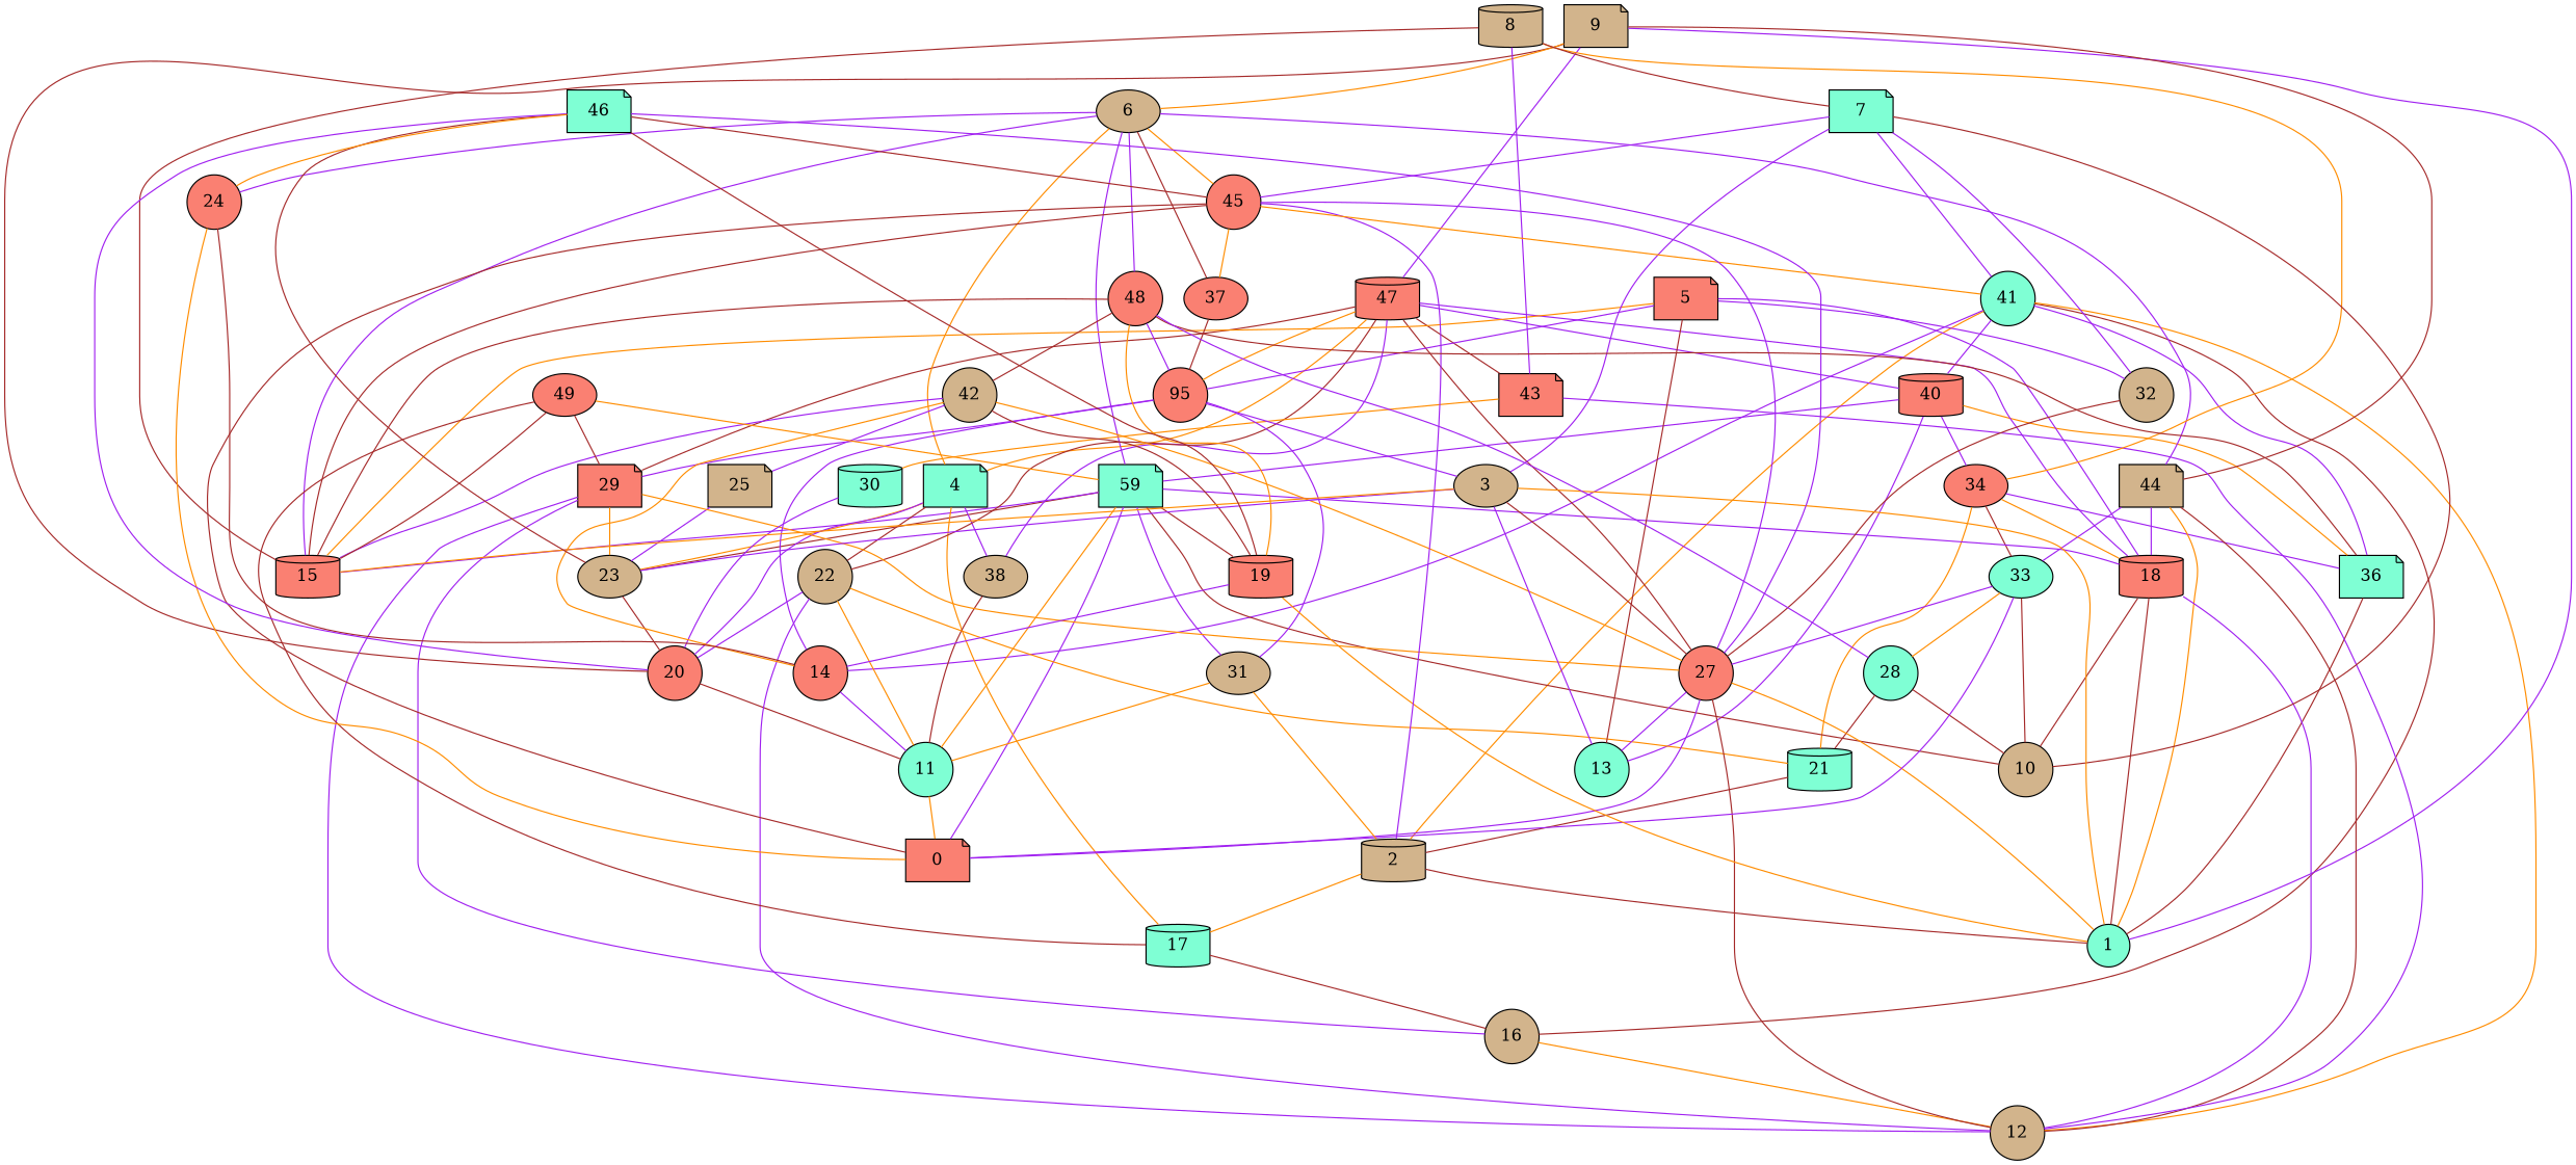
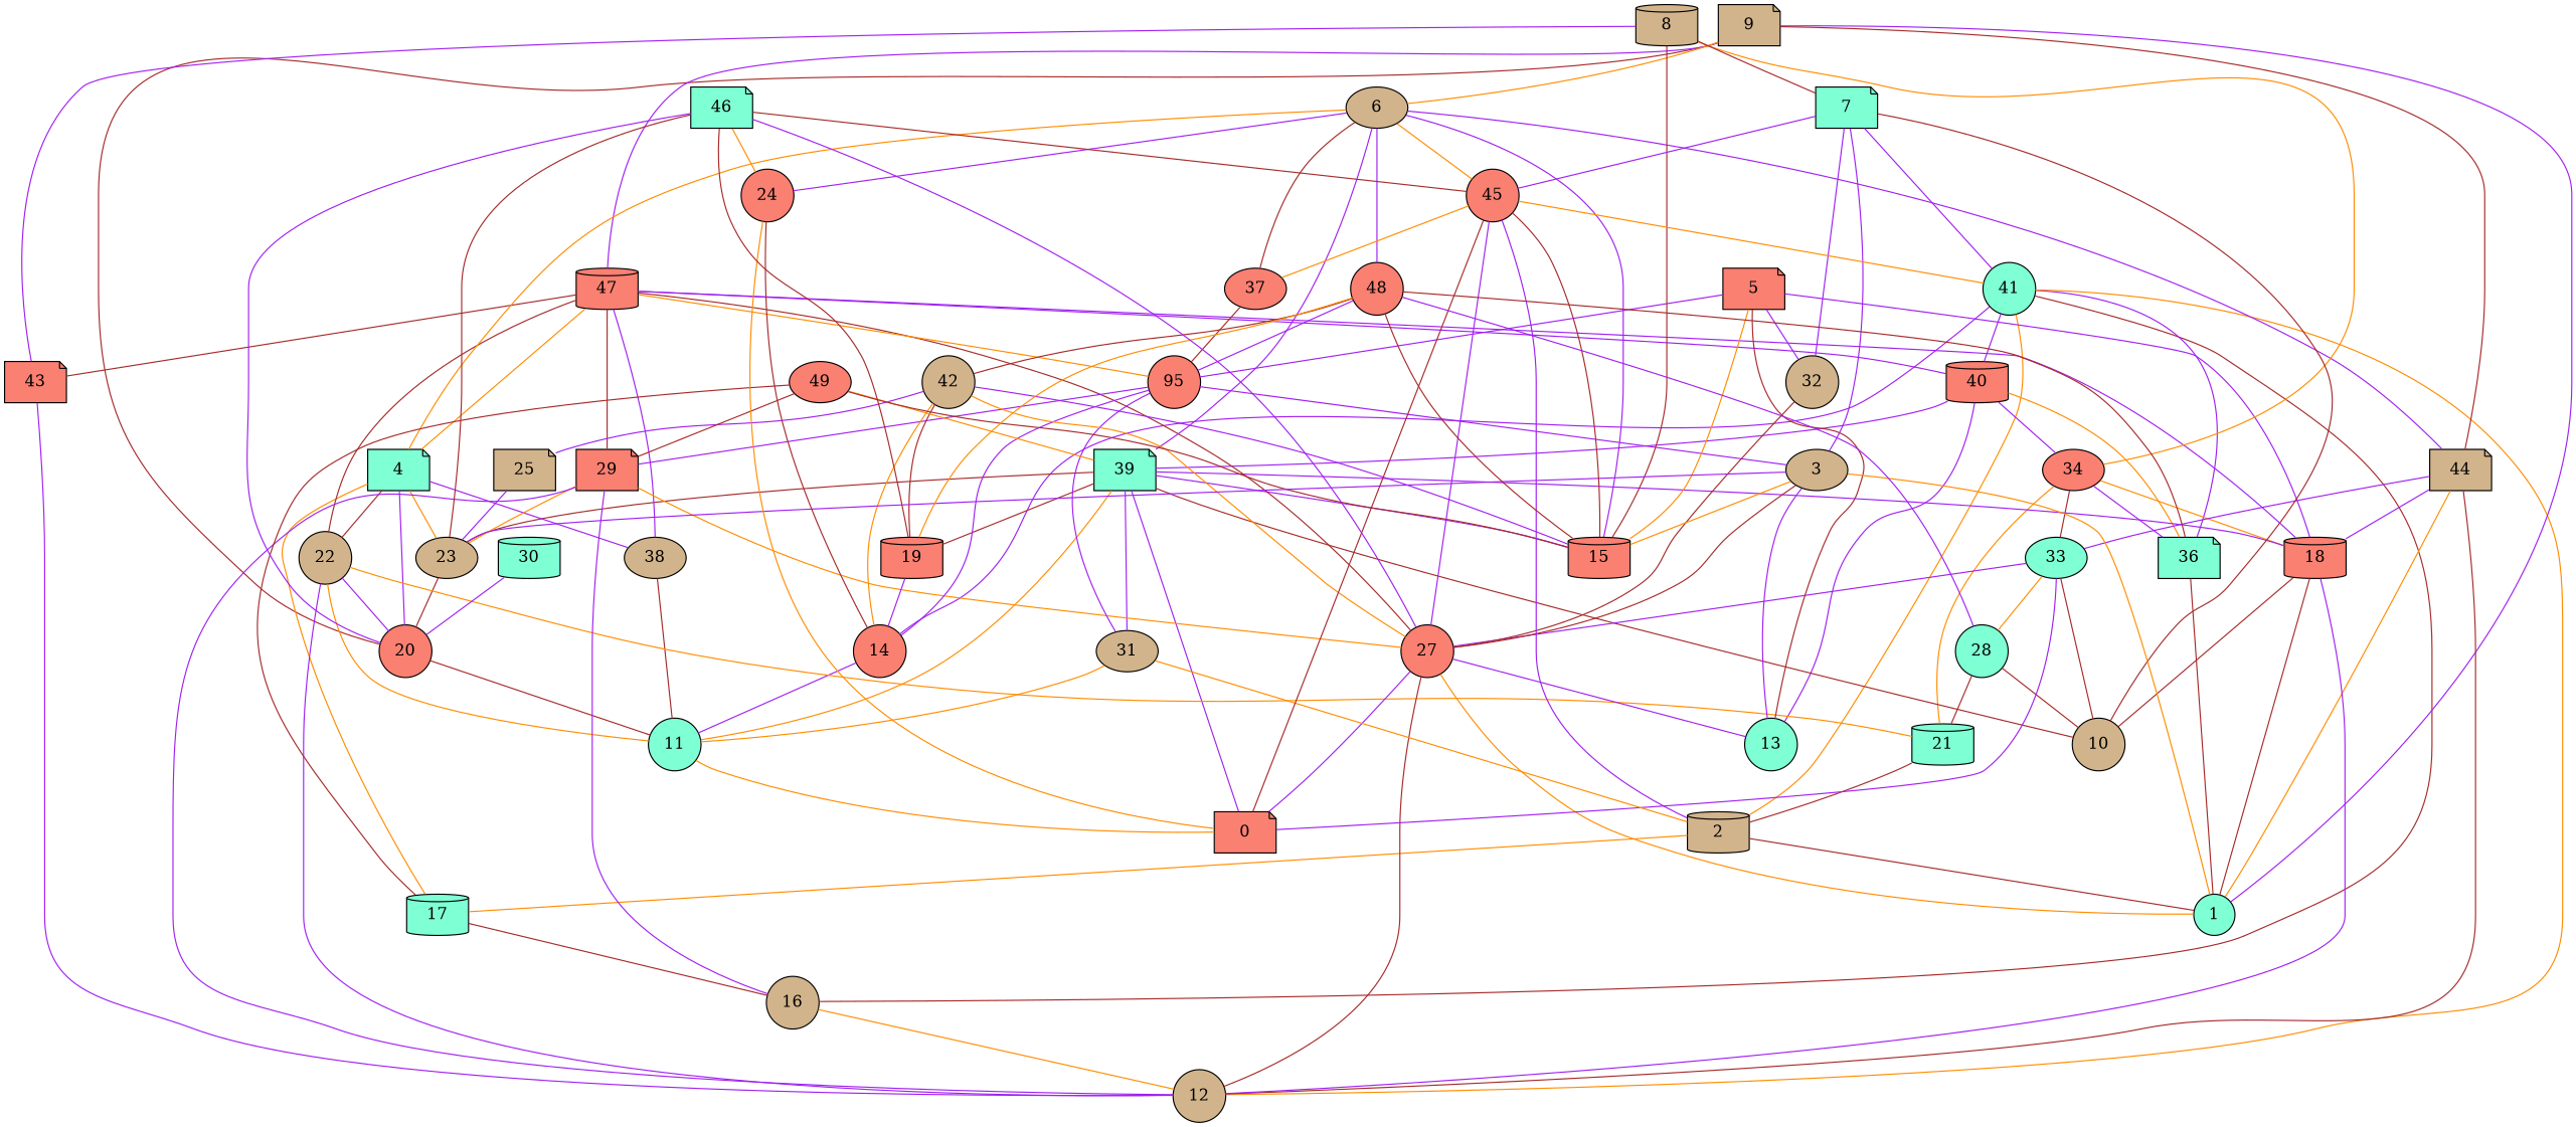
  digraph {
    node [fillcolor=salmon shape=circle style=filled]
    edge [color=purple dir=none]
    25 [fillcolor=tan shape=note]
    23 [fillcolor=tan shape=ellipse]
    20
    2 [fillcolor=tan shape=cylinder]
    17 [fillcolor=aquamarine shape=cylinder]
    1 [fillcolor=aquamarine]
    16 [fillcolor=tan]
    21 [fillcolor=aquamarine shape=cylinder]
    41 [fillcolor=aquamarine]
    36 [fillcolor=aquamarine shape=note]
    12 [fillcolor=tan]
    40 [shape=cylinder]
    14
    34 [shape=ellipse]
    13 [fillcolor=aquamarine]
-   39 [fillcolor=aquamarine shape=note label=59]
+   39 [fillcolor=aquamarine shape=note]
    11 [fillcolor=aquamarine]
    28 [fillcolor=aquamarine]
    10 [fillcolor=tan]
    9 [fillcolor=tan shape=note]
    4 [fillcolor=aquamarine shape=note]
    47 [shape=cylinder]
    6 [fillcolor=tan shape=ellipse]
    44 [fillcolor=tan shape=note]
    38 [fillcolor=tan shape=ellipse]
    22 [fillcolor=tan]
    18 [shape=cylinder]
    43 [shape=note]
    29 [shape=note]
    27
    n31 [label=95]
    33 [fillcolor=aquamarine shape=ellipse]
    5 [shape=note]
    32 [fillcolor=tan]
    15 [shape=cylinder]
    8 [fillcolor=tan shape=cylinder]
    7 [fillcolor=aquamarine shape=note]
    30 [fillcolor=aquamarine shape=cylinder]
    42 [fillcolor=tan]
    19 [shape=cylinder]
    49 [shape=ellipse]
    0 [shape=note]
    31 [fillcolor=tan shape=ellipse]
    3 [fillcolor=tan shape=ellipse]
    45
    37 [shape=ellipse]
    24
    48
    46 [fillcolor=aquamarine shape=note]
    subgraph sub_1 {
      25
      23
      20
      2
      17
      1
      16
      21
      41
      36
      12
      40
      14
      34
      13
      39
      11
      28
      10
      9
      4
      47
      6
      44
      38
      22
      18
      43
      29
      27
      n31
      33
      5
      32
      15
      8
      7
      30
      42
      19
      49
      0
      31
      3
      45
      37
      24
      48
      46
    }
    25 -> 23
    23 -> 20 [color=brown]
    20 -> 11 [color=brown]
    2 -> 17 [color=darkorange]
    2 -> 1 [color=brown]
    17 -> 16 [color=brown]
    16 -> 12 [color=darkorange]
    21 -> 2 [color=brown]
    41 -> 2 [color=darkorange]
    41 -> 16 [color=brown]
    41 -> 36
    41 -> 12 [color=darkorange]
    41 -> 40
    41 -> 14
    36 -> 1 [color=brown]
    40 -> 36 [color=darkorange]
    40 -> 34
    40 -> 13
    40 -> 39
    14 -> 11
    34 -> 21 [color=darkorange]
    34 -> 36
    34 -> 18 [color=darkorange]
    34 -> 33 [color=brown]
    39 -> 23 [color=brown]
    39 -> 11 [color=darkorange]
    39 -> 10 [color=brown]
    39 -> 18
    39 -> 15
    39 -> 19 [color=brown]
    39 -> 0
    39 -> 31
    11 -> 0 [color=darkorange]
    28 -> 21 [color=brown]
    28 -> 10 [color=brown]
    9 -> 20 [color=brown]
    9 -> 1
    9 -> 47
    9 -> 6 [color=darkorange]
    9 -> 44 [color=brown]
    4 -> 23 [color=darkorange]
    4 -> 20
    4 -> 17 [color=darkorange]
    4 -> 38
    4 -> 22 [color=brown]
    47 -> 40
    47 -> 4 [color=darkorange]
    47 -> 38
    47 -> 22 [color=brown]
    47 -> 18
    47 -> 43 [color=brown]
    47 -> 29 [color=brown]
    47 -> 27 [color=brown]
    47 -> n31 [color=darkorange]
    6 -> 39
    6 -> 4 [color=darkorange]
    6 -> 44
    6 -> 15
    6 -> 45 [color=darkorange]
    6 -> 37 [color=brown]
    6 -> 24
    6 -> 48
    44 -> 1 [color=darkorange]
    44 -> 12 [color=brown]
    44 -> 18
    44 -> 33
    38 -> 11 [color=brown]
    22 -> 20
    22 -> 21 [color=darkorange]
    22 -> 12
    22 -> 11 [color=darkorange]
    18 -> 1 [color=brown]
    18 -> 12
    18 -> 10 [color=brown]
    43 -> 12
-   43 -> 30 [color=darkorange]
    29 -> 23 [color=darkorange]
    29 -> 16
    29 -> 12
    29 -> 27 [color=darkorange]
    27 -> 1 [color=darkorange]
    27 -> 12 [color=brown]
    27 -> 13
    27 -> 0
    n31 -> 14
    n31 -> 29
    n31 -> 31
    n31 -> 3
    33 -> 28 [color=darkorange]
    33 -> 10 [color=brown]
    33 -> 27
    33 -> 0
    5 -> 13 [color=brown]
    5 -> 18
    5 -> n31
    5 -> 32
    5 -> 15 [color=darkorange]
    32 -> 27 [color=brown]
    8 -> 34 [color=darkorange]
    8 -> 43
    8 -> 15 [color=brown]
    8 -> 7 [color=brown]
    7 -> 41
    7 -> 10 [color=brown]
    7 -> 32
    7 -> 3
    7 -> 45
    30 -> 20
    42 -> 25
    42 -> 14 [color=darkorange]
    42 -> 27 [color=darkorange]
    42 -> 15
    42 -> 19 [color=brown]
-   19 -> 1 [color=darkorange]
    19 -> 14
    49 -> 17 [color=brown]
    49 -> 39 [color=darkorange]
    49 -> 29 [color=brown]
    49 -> 15 [color=brown]
    31 -> 2 [color=darkorange]
    31 -> 11 [color=darkorange]
    3 -> 23
    3 -> 1 [color=darkorange]
    3 -> 13
    3 -> 27 [color=brown]
    3 -> 15 [color=darkorange]
    45 -> 2
    45 -> 41 [color=darkorange]
    45 -> 27
    45 -> 15 [color=brown]
    45 -> 0 [color=brown]
    45 -> 37 [color=darkorange]
    37 -> n31 [color=brown]
    24 -> 14 [color=brown]
    24 -> 0 [color=darkorange]
    48 -> 36 [color=brown]
    48 -> 28
    48 -> n31
    48 -> 15 [color=brown]
    48 -> 42 [color=brown]
    48 -> 19 [color=darkorange]
    46 -> 23 [color=brown]
    46 -> 20
    46 -> 27
    46 -> 19 [color=brown]
    46 -> 45 [color=brown]
    46 -> 24 [color=darkorange]
  }
